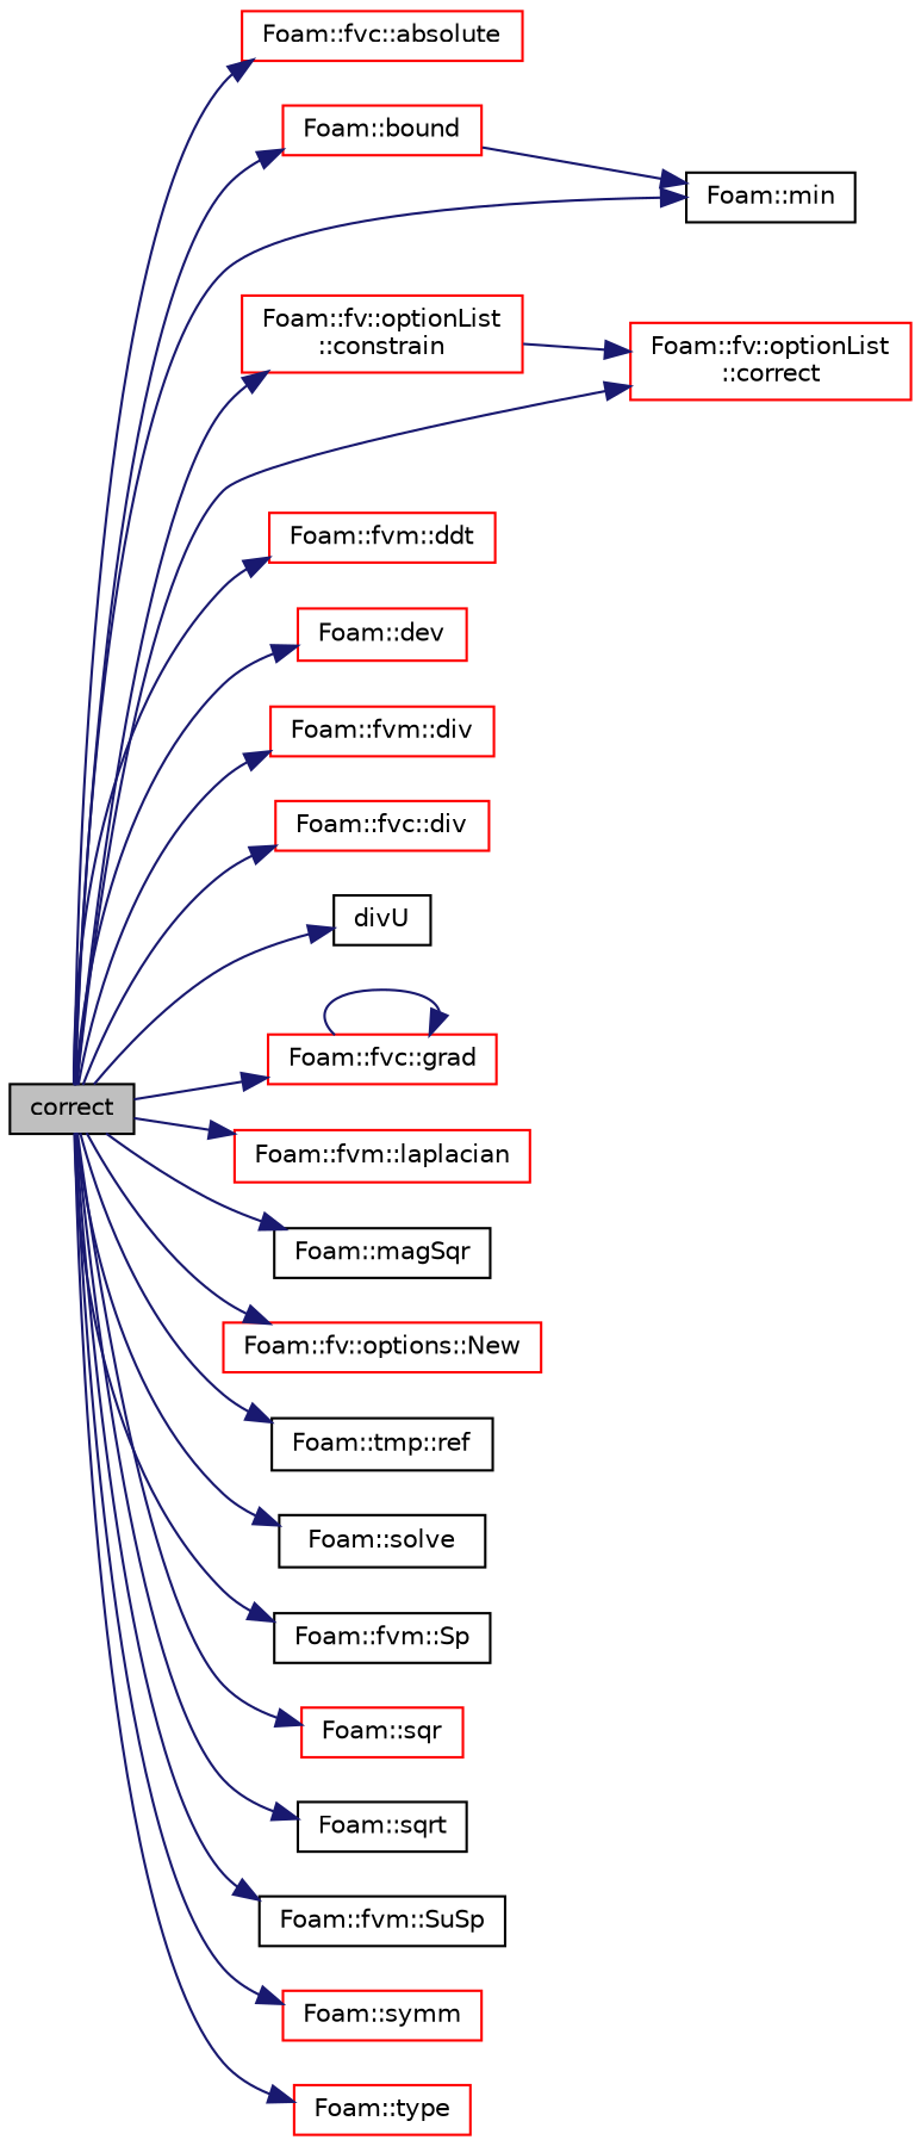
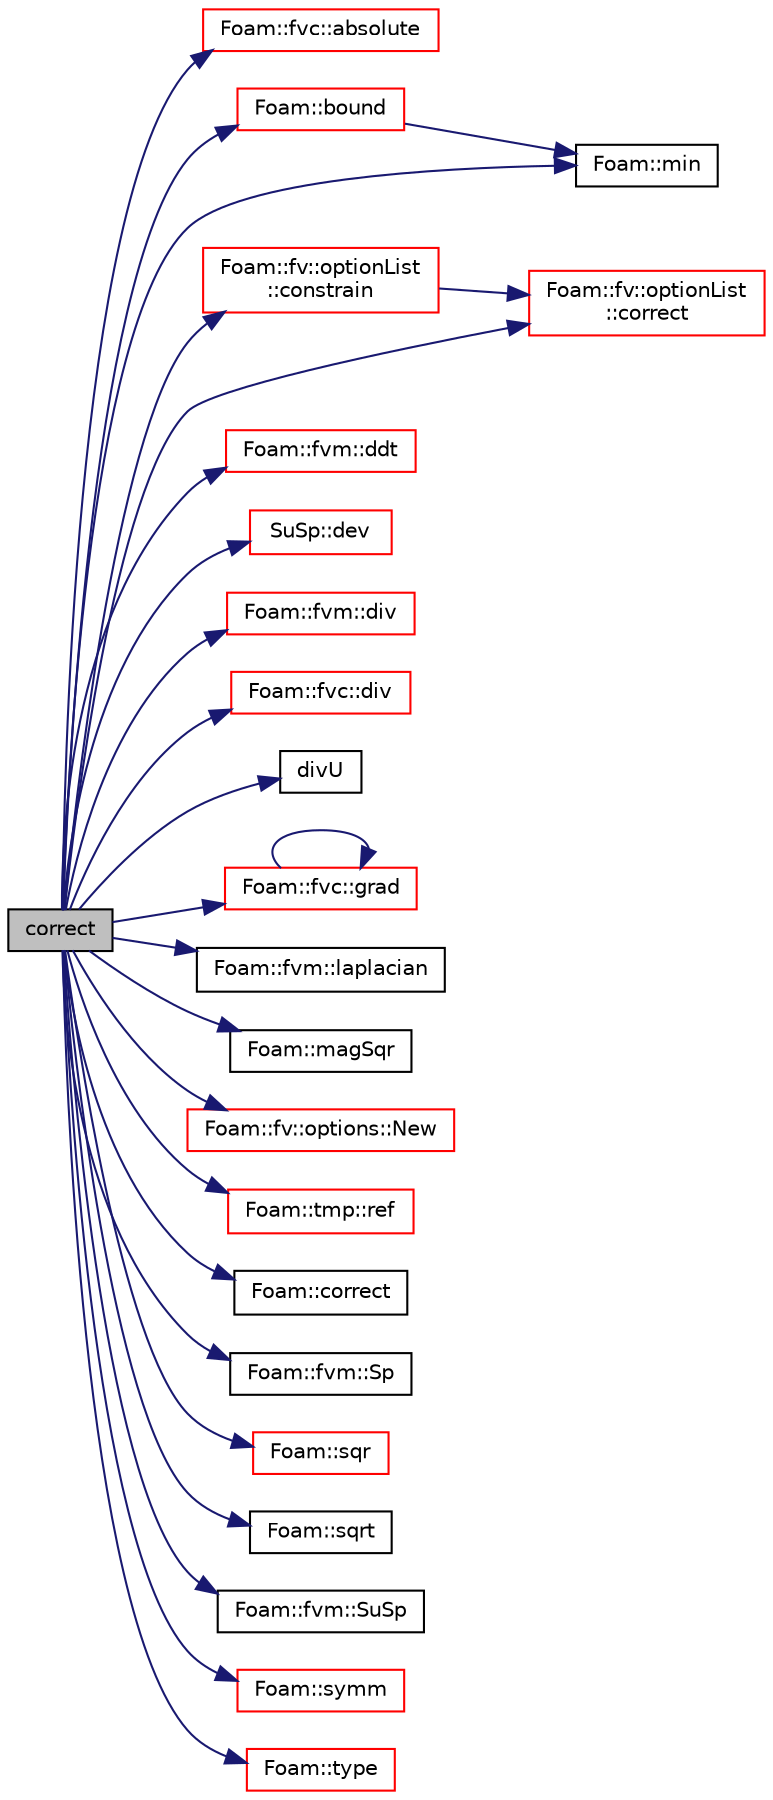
  digraph {
    rankdir=LR
    node [color=red fontname=Helvetica fontsize=10 shape=record]
    edge [color=midnightblue fontname=Helvetica fontsize=10 labelfontname=Helvetica labelfontsize=10 style=solid]
    n1 [color=black fillcolor=grey75 fontcolor=black height=0.2 label=correct style=filled width=0.4]
    n2 [height=0.2 label="Foam::fvc::absolute" width=0.4]
    n3 [height=0.2 label="Foam::bound" width=0.4]
    n4 [color=black height=0.2 label="Foam::min" width=0.4]
    n5 [height=0.2 label="Foam::fv::optionList\l::constrain" width=0.4]
    n6 [height=0.2 label="Foam::fv::optionList\l::correct" width=0.4]
    n7 [height=0.2 label="Foam::fvm::ddt" width=0.4]
-   n8 [height=0.2 label="Foam::dev" width=0.4]
+   n8 [height=0.2 label="SuSp::dev" width=0.4]
    n9 [height=0.2 label="Foam::fvm::div" width=0.4]
    n10 [height=0.2 label="Foam::fvc::div" width=0.4]
    n11 [color=black height=0.2 label=divU width=0.4]
    n12 [height=0.2 label="Foam::fvc::grad" width=0.4]
-   n13 [height=0.2 label="Foam::fvm::laplacian" width=0.4]
+   n13 [color=black height=0.2 label="Foam::fvm::laplacian" width=0.4]
    n14 [color=black height=0.2 label="Foam::magSqr" width=0.4]
    n15 [height=0.2 label="Foam::fv::options::New" width=0.4]
-   n16 [color=black height=0.2 label="Foam::tmp::ref" width=0.4]
-   n17 [color=black height=0.2 label="Foam::solve" width=0.4]
+   n16 [height=0.2 label="Foam::tmp::ref" width=0.4]
+   n17 [color=black height=0.2 label="Foam::correct" width=0.4]
    n18 [color=black height=0.2 label="Foam::fvm::Sp" width=0.4]
    n19 [height=0.2 label="Foam::sqr" width=0.4]
    n20 [color=black height=0.2 label="Foam::sqrt" width=0.4]
    n21 [color=black height=0.2 label="Foam::fvm::SuSp" width=0.4]
    n22 [height=0.2 label="Foam::symm" width=0.4]
    n23 [height=0.2 label="Foam::type" width=0.4]
    n1 -> n2
    n1 -> n3
    n1 -> n4
    n1 -> n5
    n1 -> n6
    n1 -> n7
    n1 -> n8
    n1 -> n9
    n1 -> n10
    n1 -> n11
    n1 -> n12
    n1 -> n13
    n1 -> n14
    n1 -> n15
    n1 -> n16
    n1 -> n17
    n1 -> n18
    n1 -> n19
    n1 -> n20
    n1 -> n21
    n1 -> n22
    n1 -> n23
    n3 -> n4
    n5 -> n6
    n12 -> n12
  }
